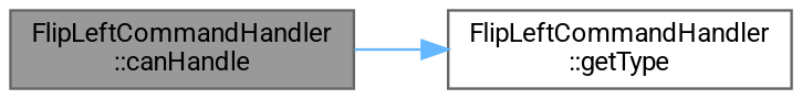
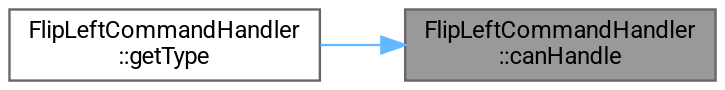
  digraph {
    rankdir=LR
    fontname=Roboto
    node [fontname=Roboto fontsize=10 shape=box style=filled]
    n1 [color=gray40 fillcolor=grey60 fontcolor=black height=0.2 label="FlipLeftCommandHandler\l::canHandle" width=0.4]
    n2 [color=grey40 fillcolor=white height=0.2 label="FlipLeftCommandHandler\l::getType" width=0.4]
-   n1 -> n2 [color=steelblue1 fontname=Roboto fontsize=10 labelfontname=Helvetica labelfontsize=10 style=solid]
+   n2 -> n1 [color=steelblue1 fontname=Roboto fontsize=10 labelfontname=Helvetica labelfontsize=10 style=solid]
  }
